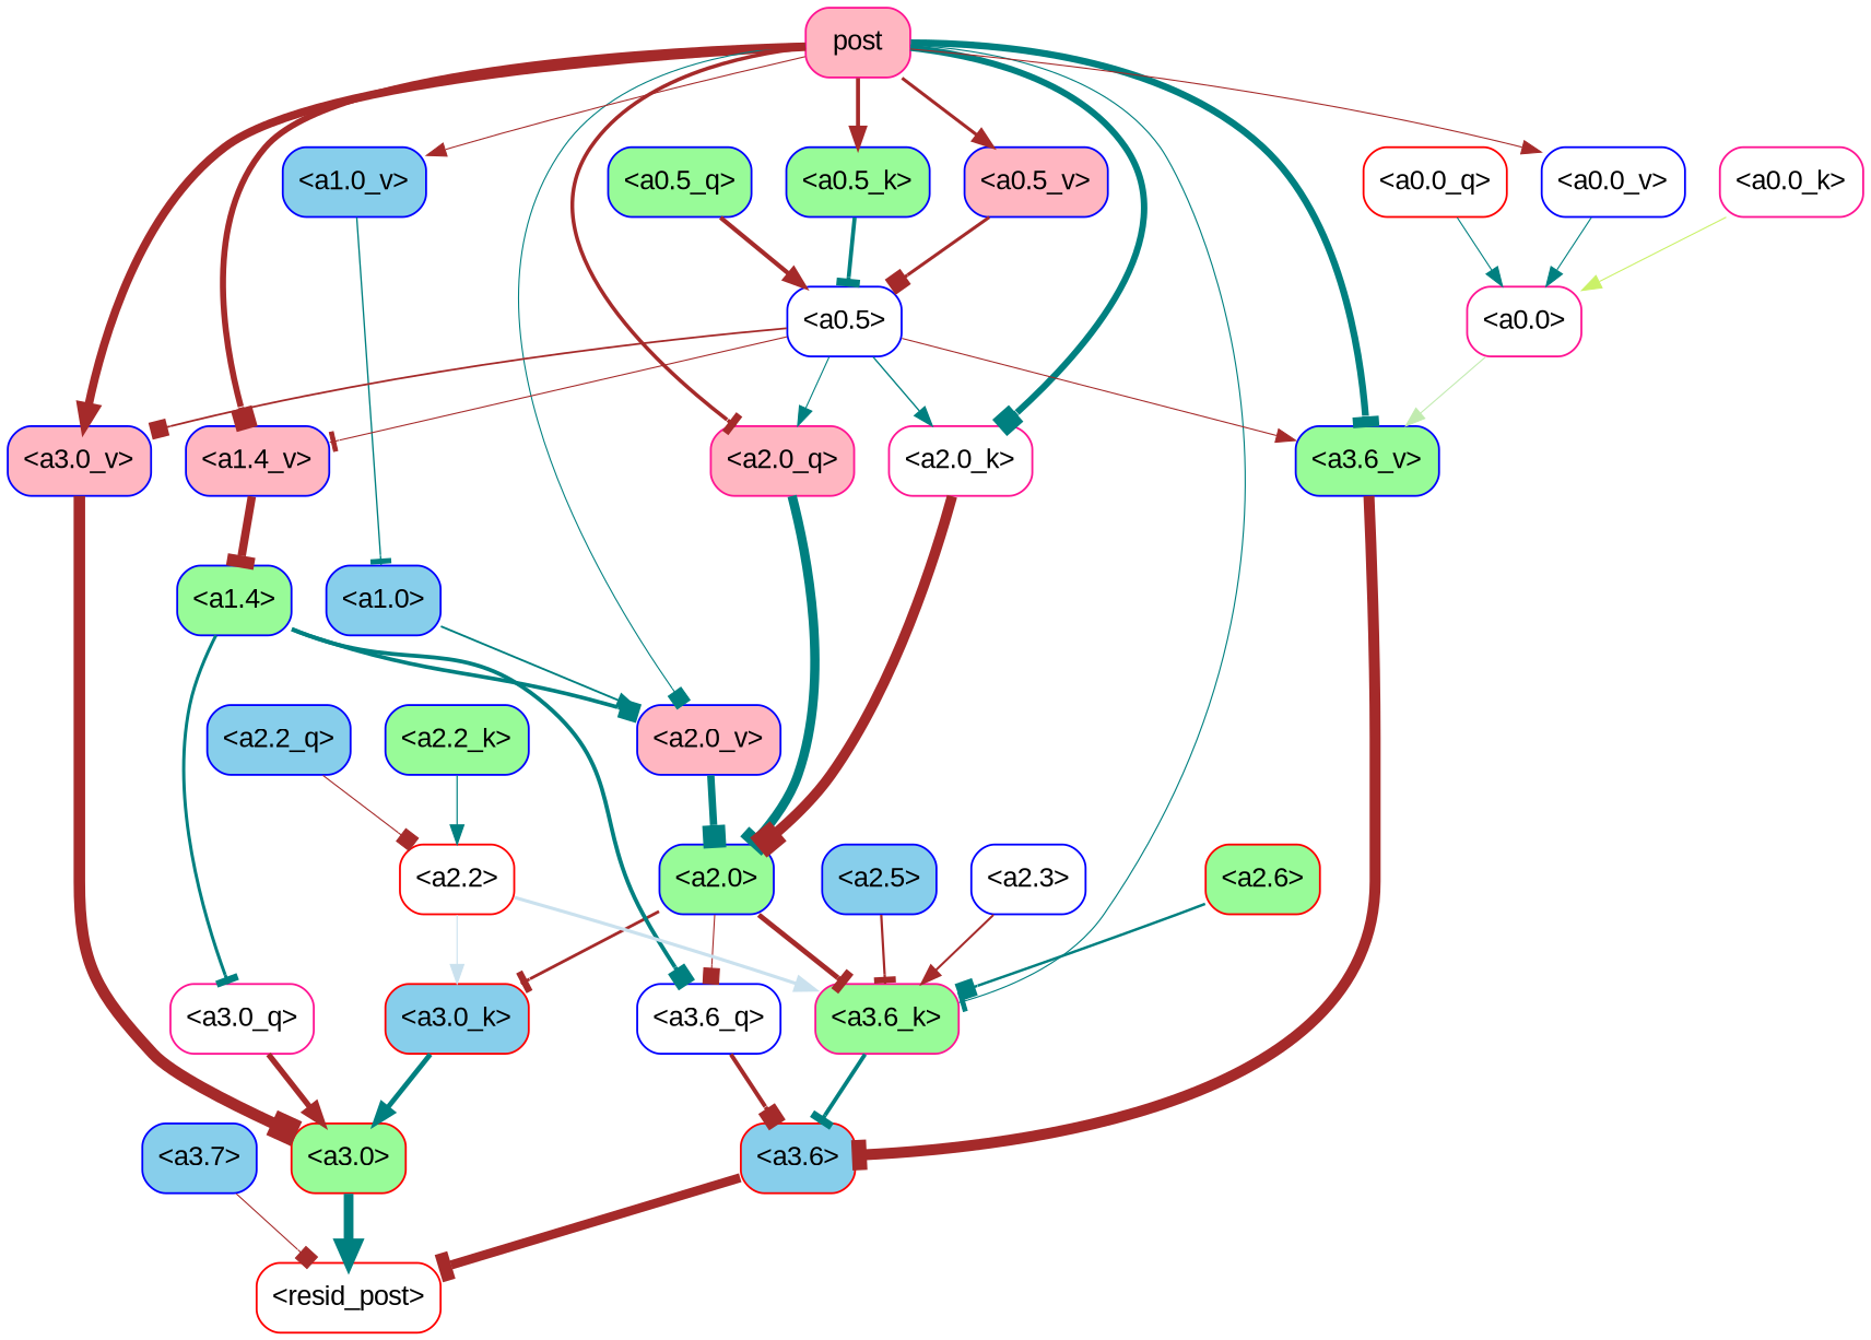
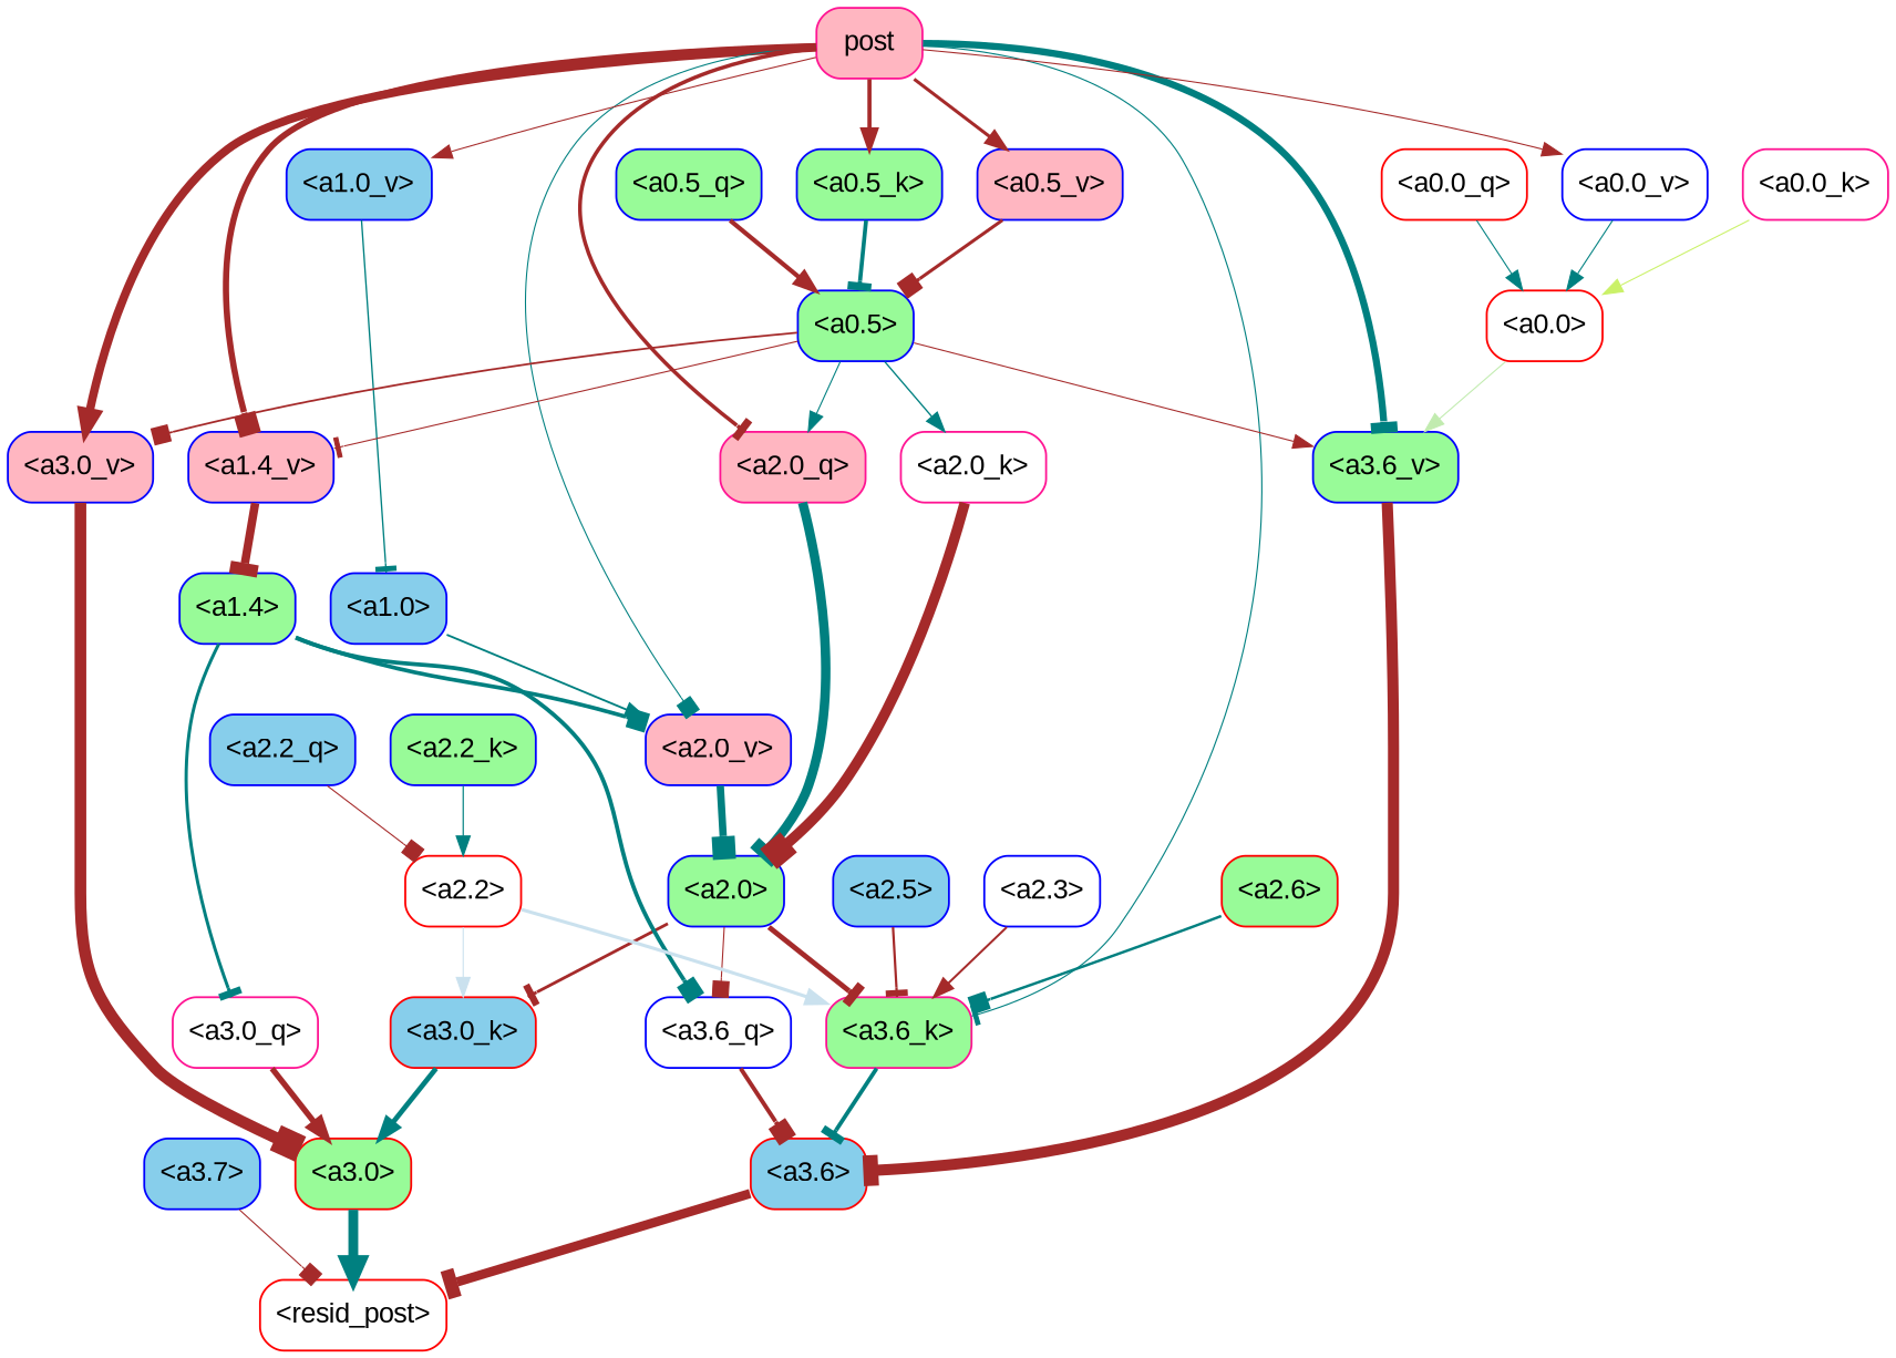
  strict digraph {
    fontname="Liberation Sans"
    splines=true
    node [color=blue fillcolor=white fontname="Liberation Sans" shape=box style="filled, rounded"]
    edge [arrowhead=normal color=brown fontname="Liberation Sans" penwidth=0.6]
    "<a3.7>" [fillcolor=skyblue]
    "<resid_post>" [color=red]
    "<a3.6>" [color=red fillcolor=skyblue]
    "<a3.0>" [color=red fillcolor=palegreen]
    "<a3.6_q>"
    "<a3.0_q>" [color=deeppink]
    "<a3.6_k>" [color=deeppink fillcolor=palegreen]
    "<a3.0_k>" [color=red fillcolor=skyblue]
    "<a3.6_v>" [fillcolor=palegreen]
    "<a3.0_v>" [fillcolor=lightpink]
    "<a2.0>" [fillcolor=palegreen]
    "<a1.4>" [fillcolor=palegreen]
    "<a2.0_v>" [fillcolor=lightpink]
    "<a2.6>" [color=red fillcolor=palegreen]
    "<a2.5>" [fillcolor=skyblue]
    "<a2.3>"
    "<a2.2>" [color=red]
    n18 [color=deeppink fillcolor=lightpink label=post]
    "<a2.0_q>" [color=deeppink fillcolor=lightpink]
    "<a2.0_k>" [color=deeppink]
    "<a1.4_v>" [fillcolor=lightpink]
    "<a1.0_v>" [fillcolor=skyblue]
    "<a0.5_k>" [fillcolor=palegreen]
    "<a0.5_v>" [fillcolor=lightpink]
    "<a0.0_v>"
    "<a1.0>" [fillcolor=skyblue]
-   "<a0.5>"
-   "<a0.0>" [color=deeppink]
+   "<a0.5>" [fillcolor=palegreen]
+   "<a0.0>" [color=red]
    "<a2.2_q>" [fillcolor=skyblue]
    "<a2.2_k>" [fillcolor=palegreen]
    "<a0.5_q>" [fillcolor=palegreen]
    "<a0.0_q>" [color=red]
    "<a0.0_k>" [color=deeppink]
    "<a3.7>" -> "<resid_post>" [arrowhead=box]
    "<a3.6>" -> "<resid_post>" [arrowhead=tee penwidth=4.748674273490906]
    "<a3.0>" -> "<resid_post>" [color=teal penwidth=5.004031300544739]
    "<a3.6_q>" -> "<a3.6>" [arrowhead=box penwidth=2.1656854450702667]
    "<a3.0_q>" -> "<a3.0>" [penwidth=2.95696559548378]
    "<a3.6_k>" -> "<a3.6>" [arrowhead=tee color=teal penwidth=2.086437076330185]
    "<a3.0_k>" -> "<a3.0>" [color=teal penwidth=2.5988530814647675]
    "<a3.6_v>" -> "<a3.6>" [arrowhead=tee penwidth=5.669987380504608]
    "<a3.0_v>" -> "<a3.0>" [arrowhead=box penwidth=5.9515902400016785]
    "<a2.0>" -> "<a3.6_q>" [arrowhead=box]
    "<a2.0>" -> "<a3.6_k>" [arrowhead=tee penwidth=2.6423546075820923]
    "<a2.0>" -> "<a3.0_k>" [arrowhead=tee penwidth=1.5482127666473389]
    "<a1.4>" -> "<a3.6_q>" [arrowhead=box color=teal penwidth=2.1035547256469727]
    "<a1.4>" -> "<a3.0_q>" [arrowhead=tee color=teal penwidth=1.6541699171066284]
    "<a1.4>" -> "<a2.0_v>" [arrowhead=box color=teal penwidth=2.048949420452118]
    "<a2.0_v>" -> "<a2.0>" [arrowhead=box color=teal penwidth=3.76983106136322]
    "<a2.6>" -> "<a3.6_k>" [arrowhead=box color=teal penwidth=1.3718644380569458]
    "<a2.5>" -> "<a3.6_k>" [arrowhead=tee penwidth=1.231603980064392]
    "<a2.3>" -> "<a3.6_k>" [penwidth=1.1117559671401978]
    "<a2.2>" -> "<a3.6_k>" [color="#cae1ee" penwidth=1.7315057516098022 arrowhead=""]
    "<a2.2>" -> "<a3.0_k>" [color="#cae1ee" arrowhead=""]
    n18 -> "<a3.6_k>" [arrowhead=tee color=teal penwidth=0.6229734420776367]
    n18 -> "<a3.6_v>" [arrowhead=tee color=teal penwidth=3.56406831741333]
    n18 -> "<a3.0_v>" [penwidth=4.293717980384827]
    n18 -> "<a2.0_v>" [arrowhead=box color=teal]
    n18 -> "<a2.0_q>" [arrowhead=tee penwidth=1.9479764699935913]
-   n18 -> "<a2.0_k>" [arrowhead=box color=teal penwidth=3.348647713661194]
    n18 -> "<a1.4_v>" [arrowhead=box penwidth=3.1658360958099365]
    n18 -> "<a1.0_v>"
    n18 -> "<a0.5_k>" [penwidth=2.0782761573791504]
    n18 -> "<a0.5_v>" [penwidth=1.6795666217803955]
    n18 -> "<a0.0_v>"
    "<a2.0_q>" -> "<a2.0>" [arrowhead=tee color=teal penwidth=4.801594913005829]
    "<a2.0_k>" -> "<a2.0>" [arrowhead=box penwidth=5.364346981048584]
    "<a1.4_v>" -> "<a1.4>" [arrowhead=tee penwidth=4.295930981636047]
    "<a1.0_v>" -> "<a1.0>" [arrowhead=tee color=teal penwidth=0.7506231069564819]
    "<a0.5_k>" -> "<a0.5>" [arrowhead=tee color=teal penwidth=2.078277349472046]
    "<a0.5_v>" -> "<a0.5>" [arrowhead=box penwidth=1.6795680522918701]
    "<a0.0_v>" -> "<a0.0>" [color=teal]
    "<a1.0>" -> "<a2.0_v>" [color=teal penwidth=1.0333166718482971]
    "<a0.5>" -> "<a3.6_v>"
    "<a0.5>" -> "<a3.0_v>" [arrowhead=box penwidth=0.9916514158248901]
    "<a0.5>" -> "<a2.0_q>" [color=teal]
    "<a0.5>" -> "<a2.0_k>" [color=teal penwidth=0.7479127645492554]
    "<a0.5>" -> "<a1.4_v>" [arrowhead=tee]
    "<a0.0>" -> "<a3.6_v>" [color="#c1ebaf" arrowhead=""]
    "<a2.2_q>" -> "<a2.2>" [arrowhead=box penwidth=0.6068362593650818]
    "<a2.2_k>" -> "<a2.2>" [color=teal penwidth=0.6648573875427246]
    "<a0.5_q>" -> "<a0.5>" [penwidth=2.30334210395813]
    "<a0.0_q>" -> "<a0.0>" [color=teal]
    "<a0.0_k>" -> "<a0.0>" [color="#caf168" arrowhead=""]
  }
